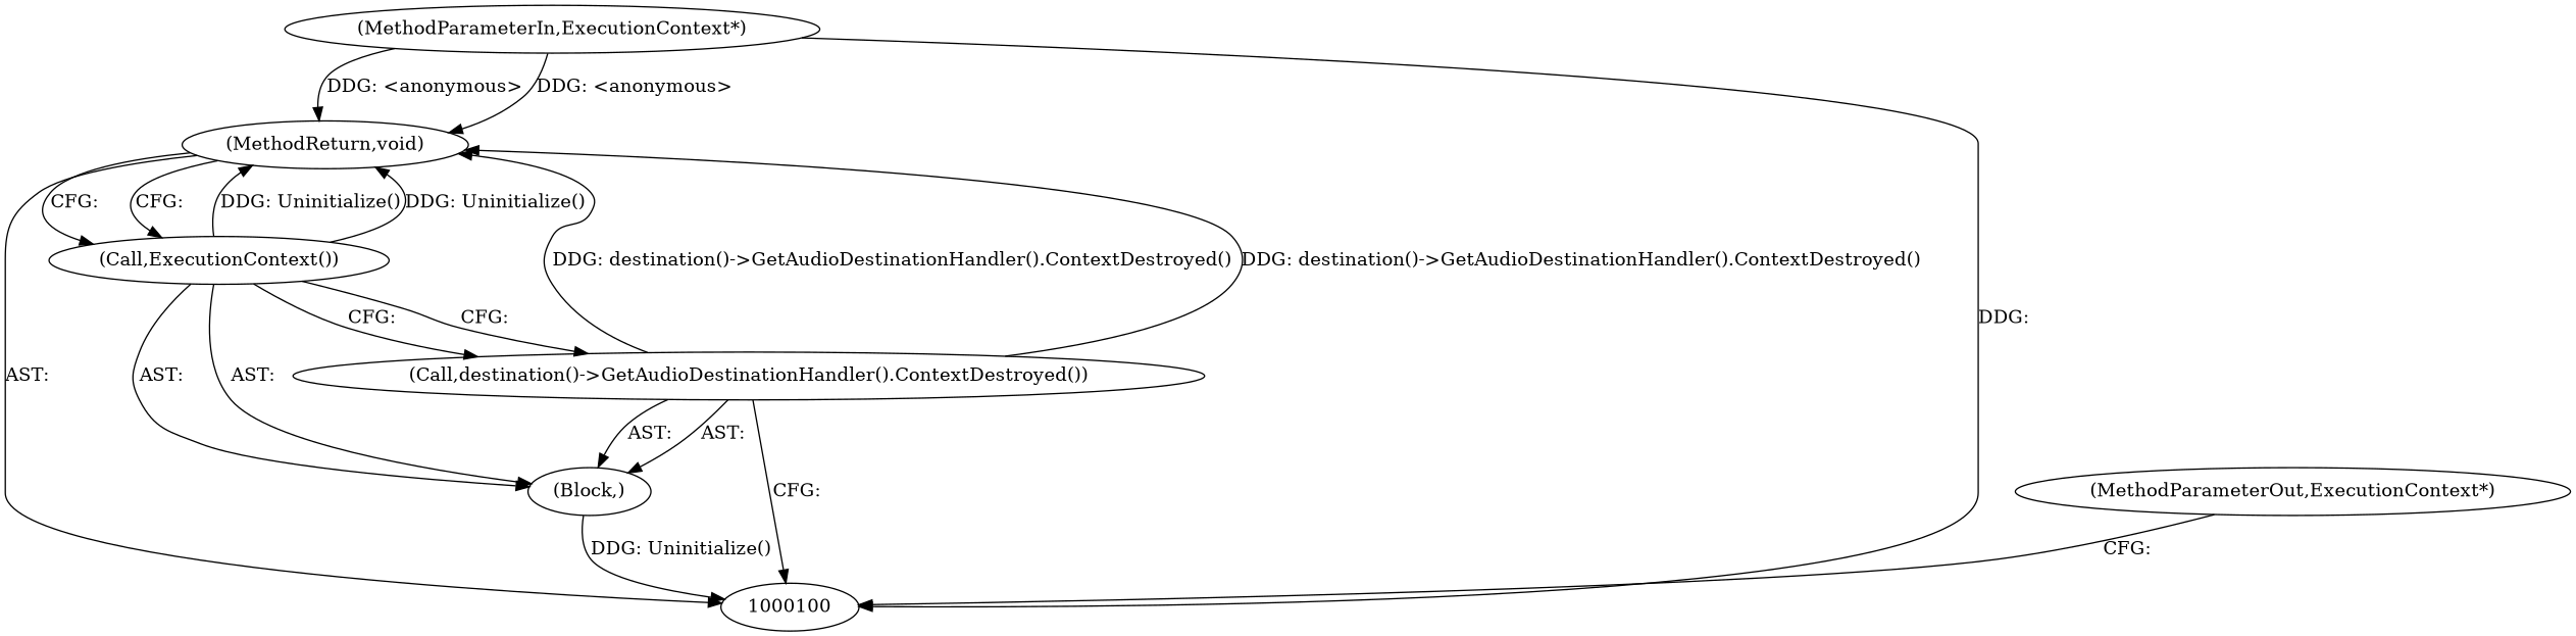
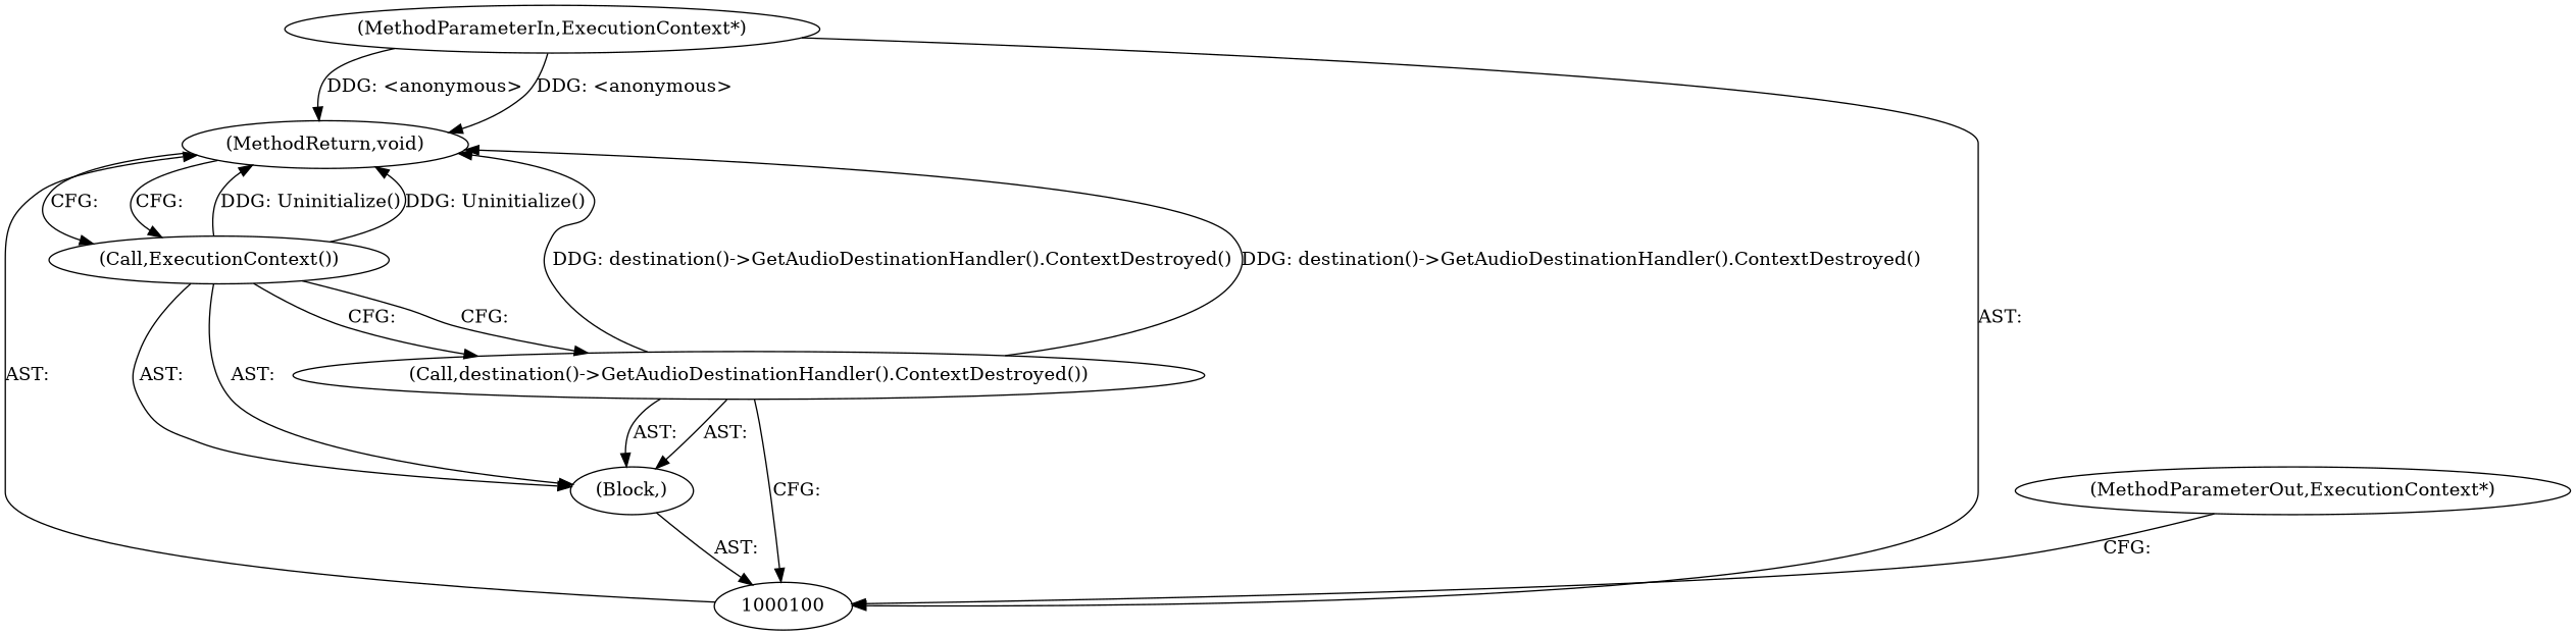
  digraph {
    n1 [label="(MethodReturn,void)"]
    n2 [label="(Call,ExecutionContext())"]
    1000100
    n4 [label="(Block,)"]
    n5 [label="(Call,destination()->GetAudioDestinationHandler().ContextDestroyed())"]
    n6 [label="(MethodParameterIn,ExecutionContext*)"]
    n7 [label="(MethodParameterOut,ExecutionContext*)"]
    n1 -> n2 [label="CFG: "]
    n1 -> n2 [label="CFG: "]
-   n1 -> 1000100 [label="AST: "]
+   1000100 -> n1 [label="AST: "]
    n2 -> n1 [label="DDG: Uninitialize()"]
    n2 -> n1 [label="DDG: Uninitialize()"]
    n2 -> n4 [label="AST: "]
    n2 -> n4 [label="AST: "]
    n2 -> n5 [label="CFG: "]
    n2 -> n5 [label="CFG: "]
-   n4 -> 1000100 [label="DDG: Uninitialize()"]
+   n4 -> 1000100 [label="AST: "]
    n5 -> n1 [label="DDG: destination()->GetAudioDestinationHandler().ContextDestroyed()"]
    n5 -> n1 [label="DDG: destination()->GetAudioDestinationHandler().ContextDestroyed()"]
    n5 -> 1000100 [label="CFG: "]
    n5 -> n4 [label="AST: "]
    n5 -> n4 [label="AST: "]
    n6 -> n1 [label="DDG: <anonymous>"]
    n6 -> n1 [label="DDG: <anonymous>"]
-   n6 -> 1000100 [label="DDG: "]
+   n6 -> 1000100 [label="AST: "]
    n7 -> 1000100 [label="CFG: "]
  }
